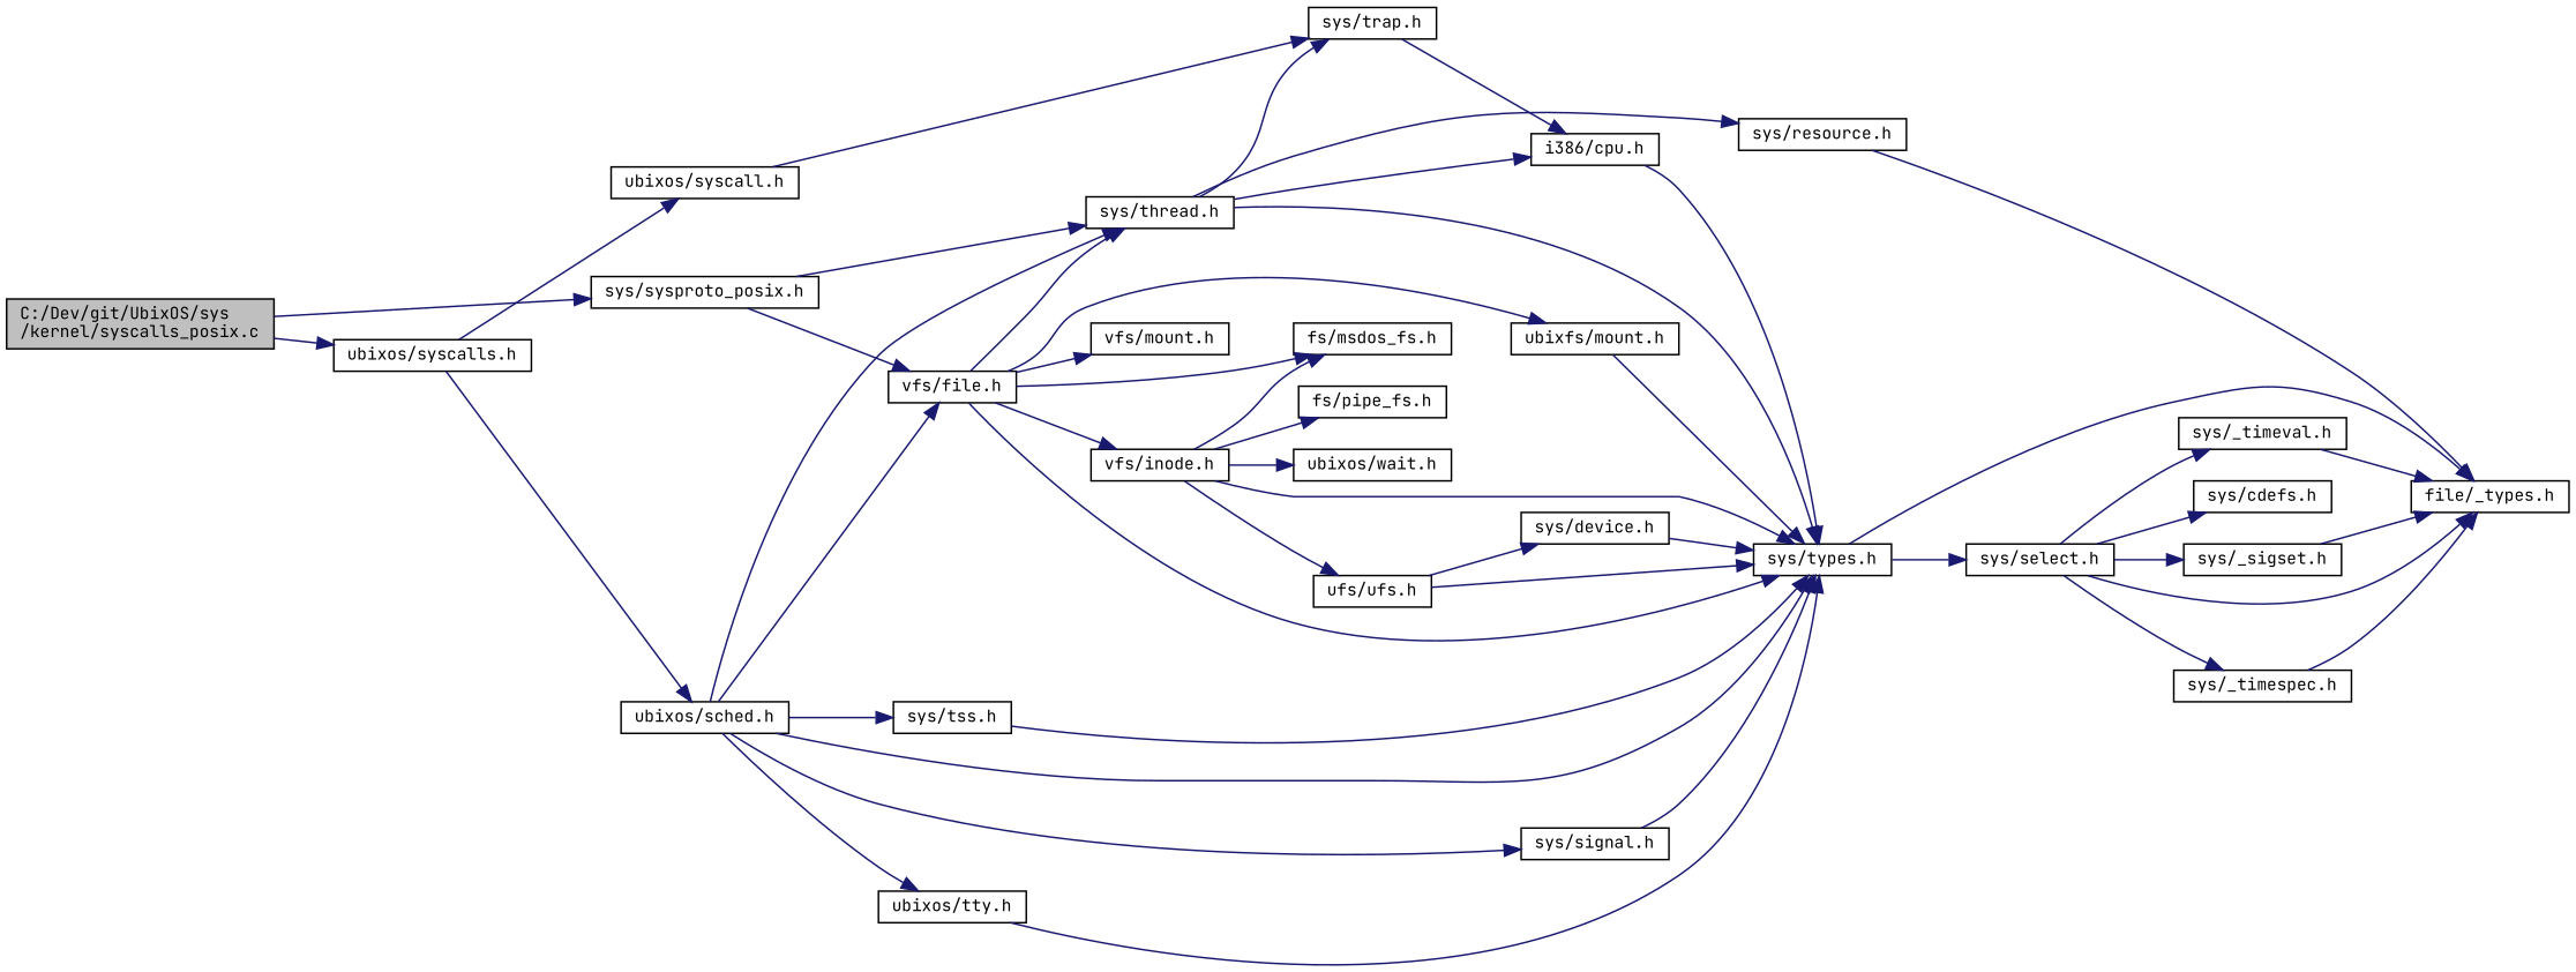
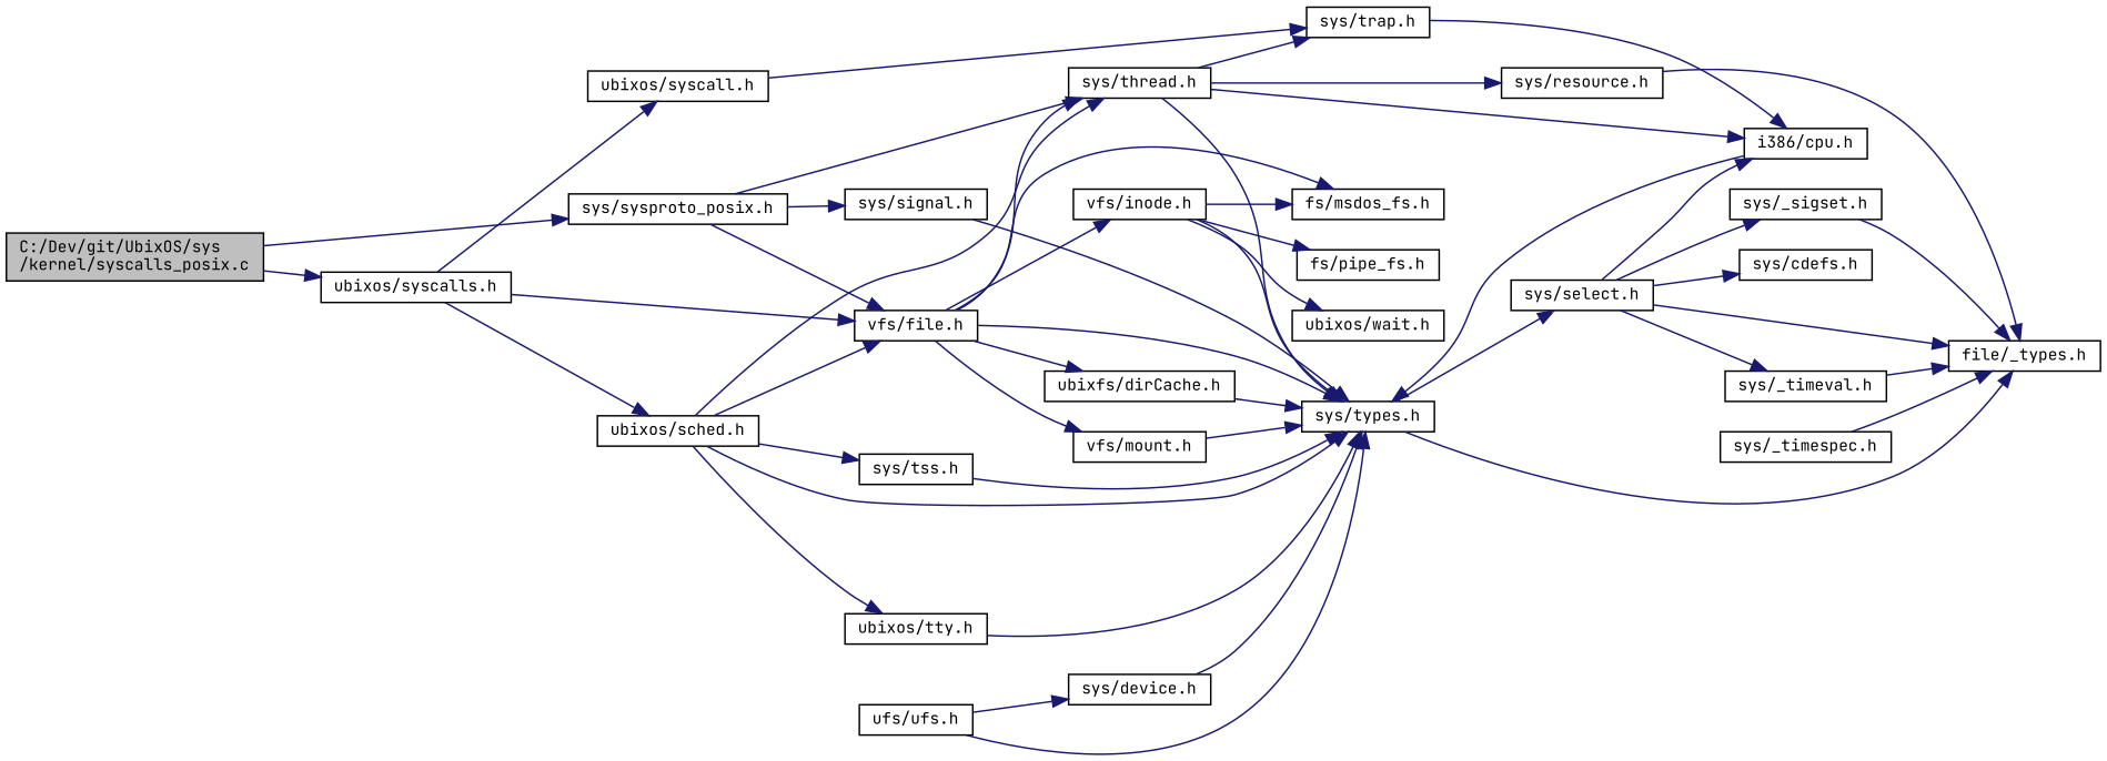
  digraph {
    fontname="JetBrains Mono"
    rankdir=LR
    node [color=black fillcolor=white fontname="JetBrains Mono" fontsize=10 shape=record style=filled]
    edge [color=midnightblue fontname="JetBrains Mono" fontsize=10 labelfontname=Helvetica labelfontsize=10 style=solid]
    n1 [fillcolor=grey75 fontcolor=black height=0.2 label="C:/Dev/git/UbixOS/sys\l/kernel/syscalls_posix.c" width=0.4]
    n2 [height=0.2 label="ubixos/syscalls.h" width=0.4]
    n3 [height=0.2 label="sys/sysproto_posix.h" width=0.4]
    n4 [height=0.2 label="ubixos/sched.h" width=0.4]
    n5 [height=0.2 label="vfs/file.h" width=0.4]
    n6 [height=0.2 label="ubixos/syscall.h" width=0.4]
    n7 [height=0.2 label="sys/thread.h" width=0.4]
    n8 [height=0.2 label="sys/signal.h" width=0.4]
    n9 [height=0.2 label="sys/types.h" width=0.4]
    n10 [height=0.2 label="ubixos/tty.h" width=0.4]
    n11 [height=0.2 label="sys/tss.h" width=0.4]
-   n12 [height=0.2 label="ubixfs/mount.h" width=0.4]
+   n12 [height=0.2 label="ubixfs/dirCache.h" width=0.4]
    n13 [height=0.2 label="vfs/inode.h" width=0.4]
    n14 [height=0.2 label="vfs/mount.h" width=0.4]
    n15 [height=0.2 label="fs/msdos_fs.h" width=0.4]
    n16 [height=0.2 label="sys/trap.h" width=0.4]
    n17 [height=0.2 label="file/_types.h" width=0.4]
    n18 [height=0.2 label="sys/select.h" width=0.4]
    n19 [height=0.2 label="sys/resource.h" width=0.4]
    n20 [height=0.2 label="i386/cpu.h" width=0.4]
    n21 [height=0.2 label="sys/cdefs.h" width=0.4]
    n22 [height=0.2 label="sys/_timespec.h" width=0.4]
    n23 [height=0.2 label="sys/_timeval.h" width=0.4]
    n24 [height=0.2 label="sys/_sigset.h" width=0.4]
    n25 [height=0.2 label="ufs/ufs.h" width=0.4]
    n26 [height=0.2 label="ubixos/wait.h" width=0.4]
    n27 [height=0.2 label="fs/pipe_fs.h" width=0.4]
    n28 [height=0.2 label="sys/device.h" width=0.4]
    n1 -> n2
    n1 -> n3
    n2 -> n4
+   n2 -> n5
    n2 -> n6
    n3 -> n5
    n3 -> n7
-   n4 -> n8
+   n3 -> n8
    n4 -> n5
    n4 -> n7
    n4 -> n9
    n4 -> n10
    n4 -> n11
    n5 -> n7
    n5 -> n9
    n5 -> n12
    n5 -> n13
    n5 -> n14
    n5 -> n15
    n6 -> n16
    n7 -> n9
    n7 -> n16
    n7 -> n19
    n7 -> n20
    n8 -> n9
    n9 -> n17
    n9 -> n18
    n10 -> n9
    n11 -> n9
    n12 -> n9
    n13 -> n9
    n13 -> n15
-   n13 -> n25
    n13 -> n26
    n13 -> n27
+   n14 -> n9
    n16 -> n20
    n18 -> n17
    n18 -> n21
-   n18 -> n22
+   n18 -> n20
    n18 -> n23
    n18 -> n24
    n19 -> n17
    n20 -> n9
    n22 -> n17
    n23 -> n17
    n24 -> n17
    n25 -> n9
    n25 -> n28
    n28 -> n9
  }
